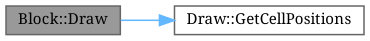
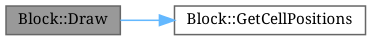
  digraph {
    rankdir=LR
    fontname="Noto Serif"
    node [fontname="Noto Serif" fontsize=10 shape=box style=filled]
    n1 [color=gray40 fillcolor=grey60 fontcolor=black height=0.2 label="Block::Draw" width=0.4]
-   n2 [color=grey40 fillcolor=white height=0.2 label="Draw::GetCellPositions" width=0.4]
+   n2 [color=grey40 fillcolor=white height=0.2 label="Block::GetCellPositions" width=0.4]
    n1 -> n2 [color=steelblue1 fontname="Noto Serif" fontsize=10 labelfontname=Helvetica labelfontsize=10 style=solid]
  }
